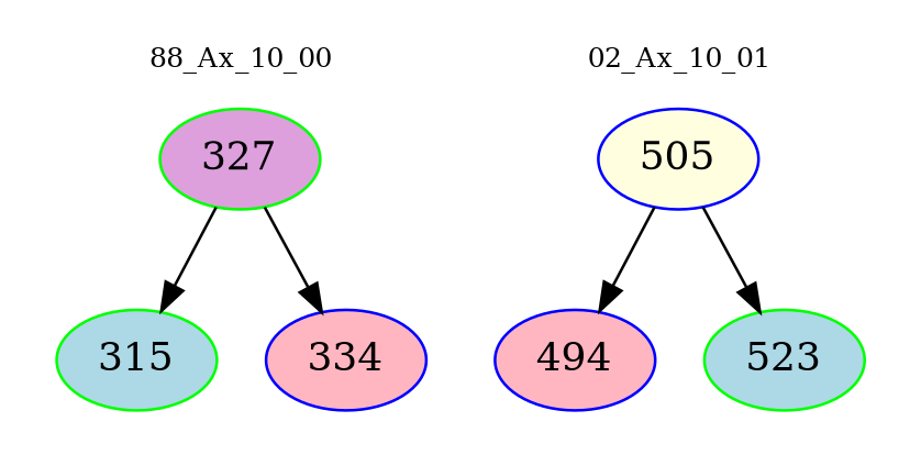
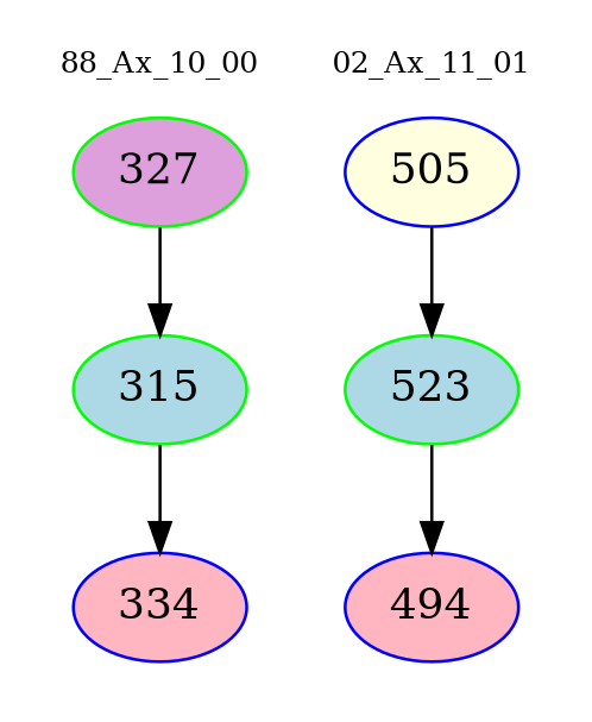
  digraph {
    node [color=green fillcolor=lightblue style=filled]
    edge [color=black]
    n1 [fillcolor=plum label=327]
    n2 [label=315]
    n3 [color=blue fillcolor=lightpink label=334]
    n4 [color=blue fillcolor=lightyellow label=505]
    n5 [color=blue fillcolor=lightpink label=494]
    n6 [label=523]
    subgraph cluster_1 {
      color=white
      fontsize=10
      label="88_Ax_10_00"
      n1
      n2
      n3
    }
    subgraph cluster_2 {
      color=white
      fontsize=10
-     label="02_Ax_10_01"
+     label="02_Ax_11_01"
      n4
      n5
      n6
    }
    n1 -> n2
-   n1 -> n3
-   n4 -> n5
+   n2 -> n3
+   n6 -> n5
    n4 -> n6
  }
